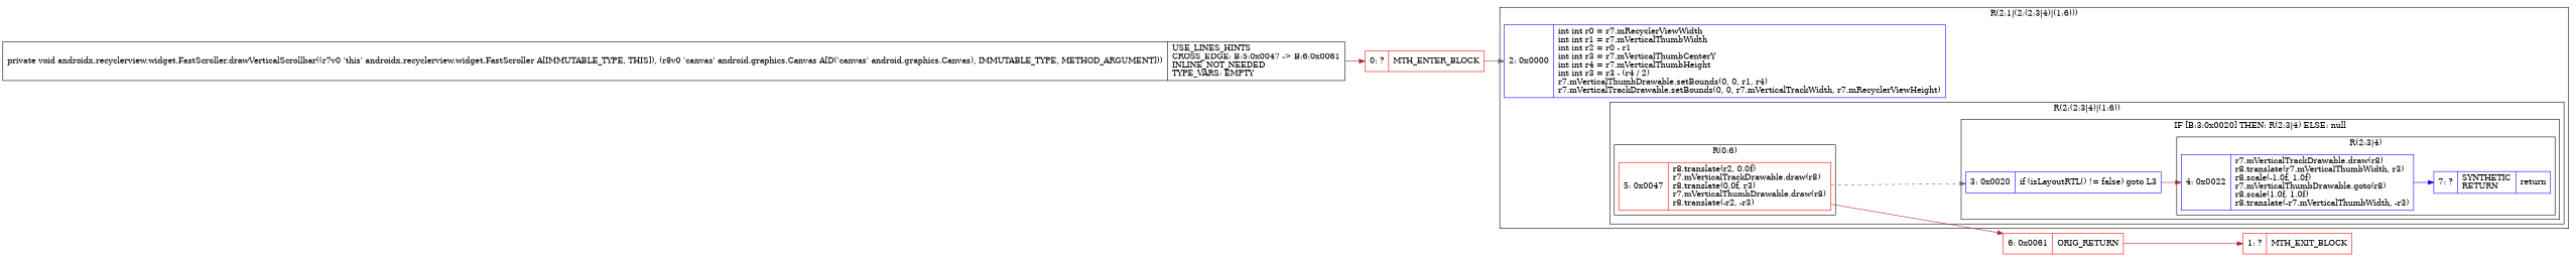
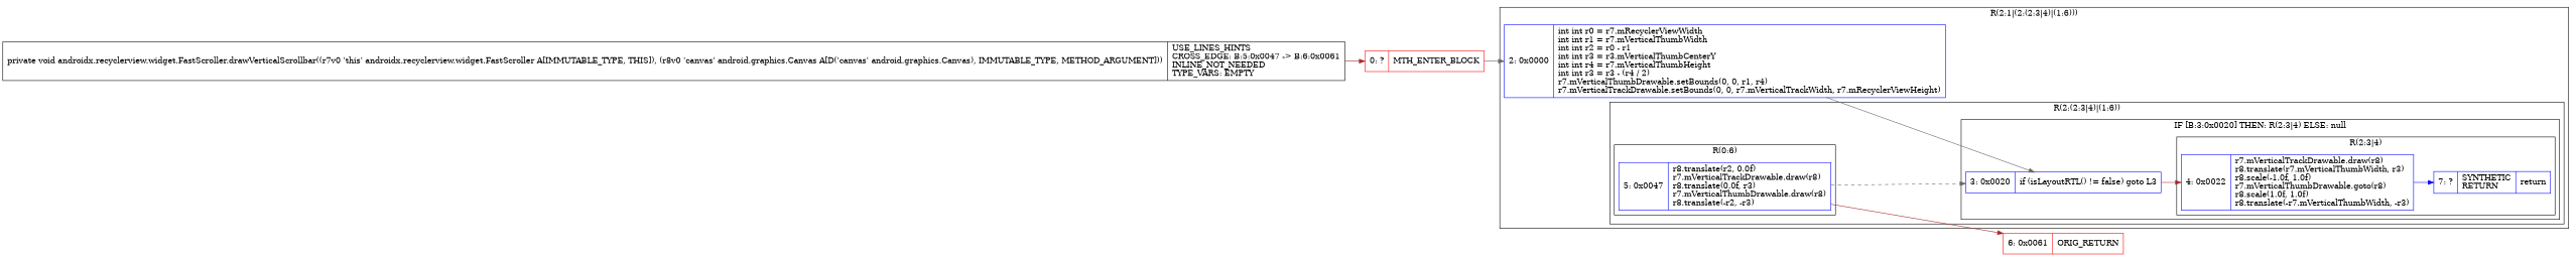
  digraph {
    rankdir=LR
    node [color=blue shape=record]
    edge [color=brown]
    n1 [label="{4\:\ 0x0022|r7.mVerticalTrackDrawable.draw(r8)\lr8.translate(r7.mVerticalThumbWidth, r3)\lr8.scale(\-1.0f, 1.0f)\lr7.mVerticalThumbDrawable.goto(r8)\lr8.scale(1.0f, 1.0f)\lr8.translate(\-r7.mVerticalThumbWidth, \-r3)\l}"]
    n2 [label="{7\:\ ?|SYNTHETIC\lRETURN\l|return\l}"]
    n3 [label="{3\:\ 0x0020|if (isLayoutRTL() != false) goto L3\l}"]
-   n4 [color=red label="{5\:\ 0x0047|r8.translate(r2, 0.0f)\lr7.mVerticalTrackDrawable.draw(r8)\lr8.translate(0.0f, r3)\lr7.mVerticalThumbDrawable.draw(r8)\lr8.translate(\-r2, \-r3)\l}"]
-   n5 [label="{2\:\ 0x0000|int int r0 = r7.mRecyclerViewWidth\lint int r1 = r7.mVerticalThumbWidth\lint int r2 = r0 \- r1\lint int r3 = r7.mVerticalThumbCenterY\lint int r4 = r7.mVerticalThumbHeight\lint int r3 = r3 \- (r4 \/ 2)\lr7.mVerticalThumbDrawable.setBounds(0, 0, r1, r4)\lr7.mVerticalTrackDrawable.setBounds(0, 0, r7.mVerticalTrackWidth, r7.mRecyclerViewHeight)\l}"]
+   n4 [label="{5\:\ 0x0047|r8.translate(r2, 0.0f)\lr7.mVerticalTrackDrawable.draw(r8)\lr8.translate(0.0f, r3)\lr7.mVerticalThumbDrawable.draw(r8)\lr8.translate(\-r2, \-r3)\l}"]
+   n5 [label="{2\:\ 0x0000|int int r0 = r7.mRecyclerViewWidth\lint int r1 = r7.mVerticalThumbWidth\lint int r2 = r0 \- r1\lint int r3 = r3.mVerticalThumbCenterY\lint int r4 = r7.mVerticalThumbHeight\lint int r3 = r3 \- (r4 \/ 2)\lr7.mVerticalThumbDrawable.setBounds(0, 0, r1, r4)\lr7.mVerticalTrackDrawable.setBounds(0, 0, r7.mVerticalTrackWidth, r7.mRecyclerViewHeight)\l}"]
    n6 [color=red label="{6\:\ 0x0061|ORIG_RETURN\l}"]
-   n7 [color=red label="{1\:\ ?|MTH_EXIT_BLOCK\l}"]
    n8 [color=red label="{0\:\ ?|MTH_ENTER_BLOCK\l}"]
    n9 [label="{private void androidx.recyclerview.widget.FastScroller.drawVerticalScrollbar((r7v0 'this' androidx.recyclerview.widget.FastScroller A[IMMUTABLE_TYPE, THIS]), (r8v0 'canvas' android.graphics.Canvas A[D('canvas' android.graphics.Canvas), IMMUTABLE_TYPE, METHOD_ARGUMENT]))  | USE_LINES_HINTS\lCROSS_EDGE: B:5:0x0047 \-\> B:6:0x0061\lINLINE_NOT_NEEDED\lTYPE_VARS: EMPTY\l}" color=""]
    subgraph cluster_1 {
      label="R(2:1|(2:(2:3|4)|(1:6)))"
      n5
      subgraph cluster_2 {
        label="R(2:(2:3|4)|(1:6))"
        subgraph cluster_3 {
          label="IF [B:3:0x0020] THEN: R(2:3|4) ELSE: null"
          n3
          subgraph cluster_4 {
            label="R(2:3|4)"
            n1
            n2
          }
        }
        subgraph cluster_5 {
          label="R(0:6)"
          n4
        }
      }
    }
    n1 -> n2 [color=blue]
    n3 -> n1
    n4 -> n3 [color=gray40 style=dashed]
    n4 -> n6
-   n6 -> n7
+   n5 -> n3 [color=gray40]
    n8 -> n5 [color=gray40]
    n9 -> n8
  }
